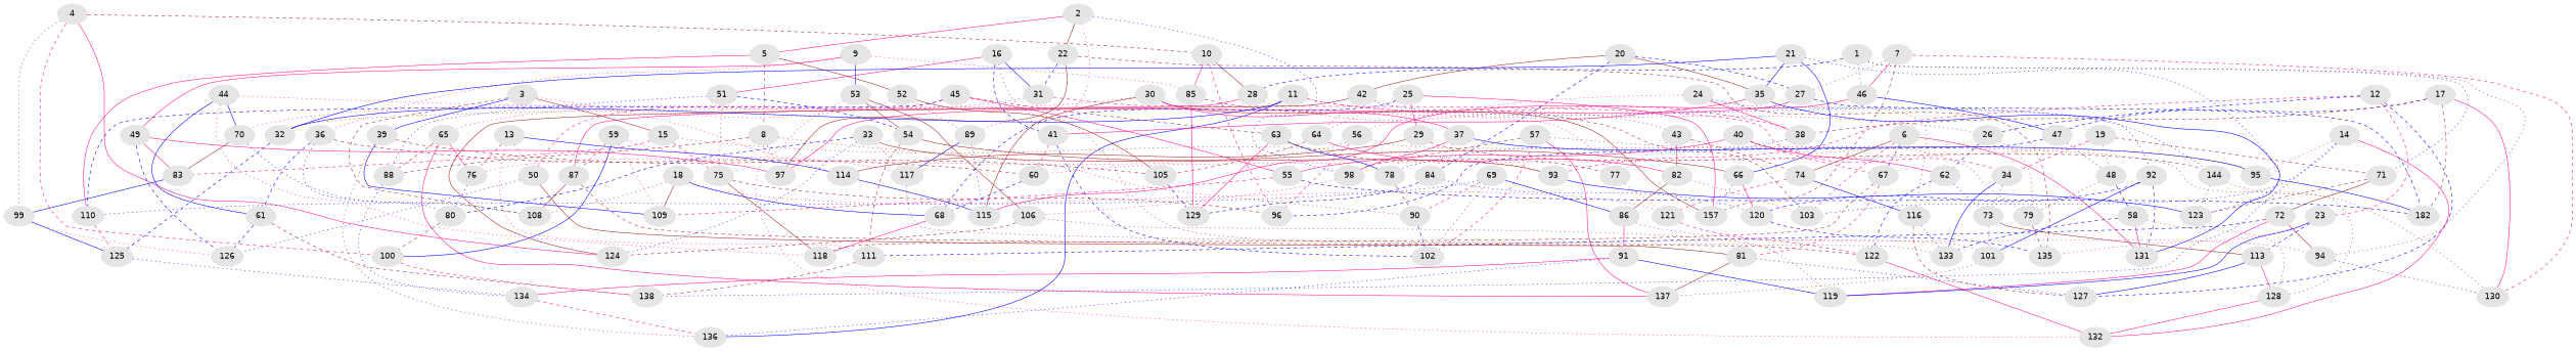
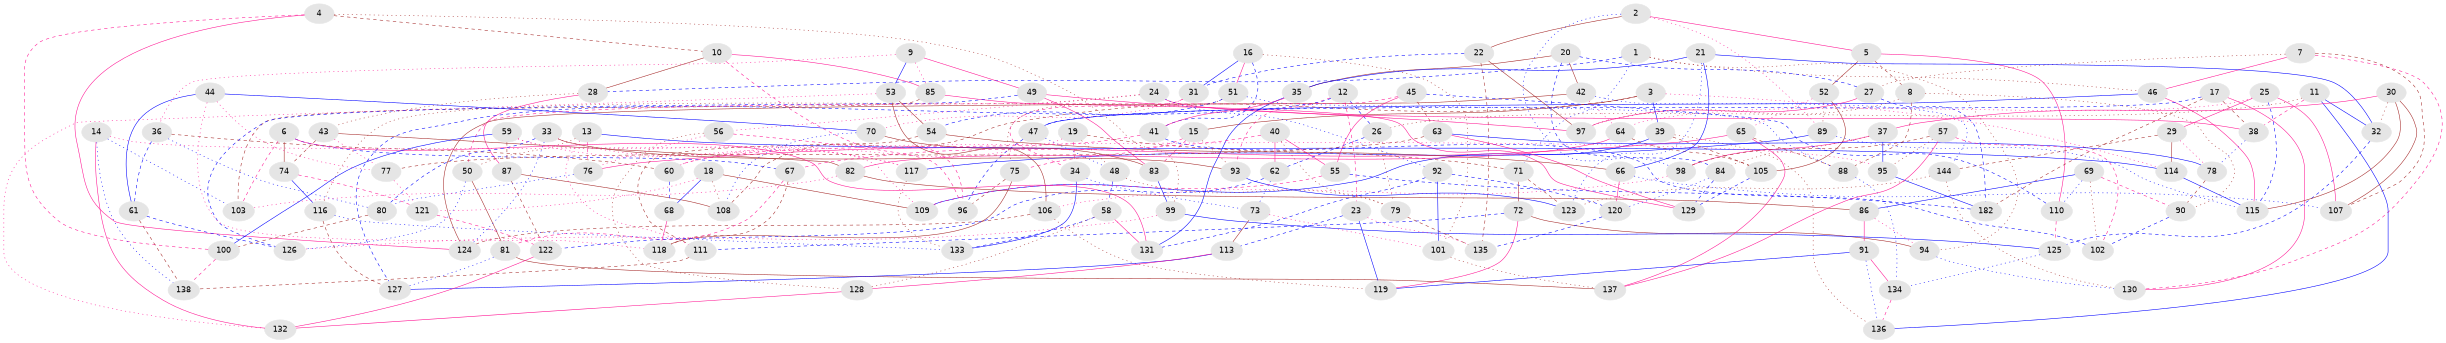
  graph {
    fontname="DejaVu Sans"
    node [color=gray90 fontname="DejaVu Sans" style=filled]
    edge [color=deeppink fontname="DejaVu Sans" style=solid]
    1
    28
    46
    71
    94
    43
    87
    47
    115
    123
    72
    130
    2
    5
    22
    89
    98
    8
    52
    110
    97
    31
    135
    117
    106
    3
    15
    39
    108
    114
    93
    75
    83
    136
    109
    105
    4
    10
    99
    100
    124
    85
    96
    125
    126
    138
    88
    90
    65
    6
    67
    74
    103
    131
    118
    81
    121
    116
    7
    27
-   107 [label=157]
+   107
    n62 [label=182]
    134
    102
    9
    36
    49
    53
    60
    80
    61
    132
    54
    129
    11
    26
    32
    38
    62
    79
    78
    12
    23
    127
    113
    119
    13
    50
    76
    111
    14
    95
    16
    41
    51
    101
    34
    70
    137
    17
    48
    18
    68
    122
    19
    73
    133
    58
    20
    35
    42
    84
    64
    n114 [label=144]
    120
    21
    66
    128
    24
    56
    92
    25
    29
    82
    77
    30
    37
    33
    40
    55
    86
    44
    45
    63
    57
    59
    69
    91
    1 -- 28 [color=blue style=dashed]
    1 -- 46 [color=brown style=dotted]
    1 -- 71 [color=blue style=dotted]
    1 -- 94 [color=brown style=dotted]
    28 -- 43 [color=brown style=dotted]
    28 -- 87
    46 -- 47 [color=blue]
    46 -- 115
    71 -- 123 [color=brown style=dashed]
    71 -- 72 [color=brown]
    94 -- 130 [color=blue style=dotted]
    43 -- 74 [color=brown style=dashed]
    43 -- 82 [color=brown]
    43 -- 77 [style=dotted]
    87 -- 108 [color=brown]
    87 -- 122 [color=brown style=dashed]
    47 -- 96 [color=blue style=dashed]
    47 -- 48 [color=blue style=dotted]
    72 -- 94 [color=brown]
    72 -- 119
    72 -- 111 [color=blue style=dashed]
    2 -- 5
    2 -- 22 [color=brown]
    2 -- 89 [style=dotted]
    2 -- 98 [color=blue style=dotted]
    5 -- 8 [color=brown style=dashed]
    5 -- 52 [color=brown]
    5 -- 110
    22 -- 97 [color=brown]
    22 -- 31 [color=blue style=dashed]
    22 -- 135 [color=brown style=dashed]
    89 -- 115 [color=blue style=dotted]
    89 -- 117 [color=blue]
    98 -- 106 [style=dotted]
    8 -- 97 [color=brown style=dotted]
    8 -- 88 [color=brown style=dashed]
    8 -- 90 [color=brown style=dotted]
    52 -- 89 [color=brown style=dotted]
    52 -- 105 [color=brown]
    52 -- 65 [style=dotted]
    110 -- 125 [style=dashed]
    31 -- 34 [style=dashed]
    31 -- 70 [style=dotted]
    117 -- 133 [color=brown style=dotted]
    106 -- 124 [color=brown style=dashed]
    106 -- 119 [color=brown style=dotted]
    3 -- 15 [color=brown]
    3 -- 39 [color=blue]
    3 -- 108 [color=brown style=dashed]
    3 -- 114 [style=dotted]
    15 -- 93 [color=brown style=dotted]
    15 -- 75 [style=dashed]
    15 -- 83 [style=dashed]
    39 -- 136 [color=brown style=dotted]
    39 -- 109 [color=blue]
    39 -- 105 [color=brown style=dashed]
    114 -- 115 [color=blue]
    93 -- 123 [color=blue]
    75 -- 96 [color=brown style=dashed]
    75 -- 118 [color=brown]
    83 -- 99 [color=blue]
    105 -- 129 [color=blue style=dashed]
    4 -- 10 [color=brown style=dashed]
    4 -- 99 [color=brown style=dotted]
    4 -- 100 [style=dashed]
    4 -- 124
    10 -- 28 [color=brown]
    10 -- 85
    10 -- 96 [style=dashed]
    99 -- 125 [color=blue]
    99 -- 126 [style=dotted]
    100 -- 138 [style=dashed]
    85 -- 103 [color=brown style=dashed]
    85 -- 129
    125 -- 134 [color=blue style=dotted]
    88 -- 134 [color=blue style=dotted]
    90 -- 102 [color=blue style=dashed]
    65 -- 88 [color=brown style=dashed]
    65 -- 76
    65 -- 137
    6 -- 67 [color=blue style=dashed]
    6 -- 74 [color=brown]
    6 -- 103 [style=dashed]
    6 -- 131
    67 -- 118 [color=brown style=dashed]
    67 -- 81 [style=dashed]
    74 -- 121 [style=dashed]
    74 -- 116 [color=blue]
    81 -- 127 [color=blue style=dotted]
    81 -- 137 [color=brown]
    121 -- 122 [style=dashed]
    116 -- 127 [color=brown style=dashed]
    116 -- 133 [color=blue style=dotted]
    7 -- 46
    7 -- 130 [style=dashed]
    7 -- 27 [color=brown style=dotted]
    7 -- 107 [color=brown style=dashed]
    27 -- 97
    27 -- n62 [color=blue style=dashed]
    134 -- 136 [style=dashed]
    9 -- 85 [style=dotted]
    9 -- 36 [style=dotted]
    9 -- 49
    9 -- 53 [color=blue]
    36 -- 60 [color=brown style=dashed]
    36 -- 80 [color=blue style=dotted]
    36 -- 61 [color=blue style=dashed]
    49 -- 97
    49 -- 83
    49 -- 126 [color=blue style=dashed]
    53 -- 106 [color=brown]
    53 -- 132 [style=dotted]
    53 -- 54 [color=brown]
    60 -- 68 [color=blue style=dashed]
    80 -- 100 [color=brown style=dashed]
    61 -- 126 [color=blue style=dashed]
    61 -- 138 [color=brown style=dashed]
    54 -- 111 [color=brown style=dashed]
    54 -- 66 [color=brown]
    11 -- 136 [color=blue]
    11 -- 26 [color=brown style=dotted]
    11 -- 32 [color=blue]
    11 -- 38 [style=dashed]
    26 -- 62 [color=blue style=dashed]
    26 -- 79 [color=brown style=dotted]
    32 -- 125 [color=blue style=dashed]
    38 -- 78 [color=blue style=dotted]
    62 -- 122 [color=blue style=dashed]
    62 -- 73 [color=blue style=dotted]
    79 -- 135 [color=brown style=dashed]
    78 -- 90 [color=brown style=dashed]
    12 -- 93 [style=dashed]
    12 -- 26 [color=blue style=dashed]
    12 -- 23 [style=dashed]
    12 -- 127 [color=blue style=dashed]
    23 -- 135 [style=dotted]
    23 -- 113 [color=blue style=dashed]
    23 -- 119 [color=blue]
    113 -- 127 [color=blue]
    113 -- 128
    13 -- 114 [color=blue]
    13 -- 50 [color=brown style=dotted]
    13 -- 76 [style=dashed]
    13 -- 111 [style=dotted]
    50 -- 126 [color=blue style=dotted]
    50 -- 81 [color=brown]
    76 -- 80 [color=blue style=dotted]
    111 -- 138 [color=brown style=dashed]
    14 -- 138 [color=blue style=dotted]
    14 -- 103 [color=blue style=dotted]
    14 -- 132
    14 -- 95 [style=dotted]
    95 -- n62 [color=blue]
    16 -- 31 [color=blue]
    16 -- 41 [color=blue style=dashed]
    16 -- 51
    16 -- 101 [color=brown style=dotted]
    41 -- 102 [color=blue style=dashed]
    41 -- 60 [style=dashed]
    51 -- 75 [color=brown style=dotted]
    51 -- 88 [color=blue style=dotted]
    51 -- 54 [color=blue style=dashed]
    101 -- 137 [color=brown style=dotted]
    34 -- 73 [color=blue style=dotted]
    34 -- 133 [color=blue]
    70 -- 108 [color=blue style=dotted]
    70 -- 83 [color=brown]
    17 -- 47 [color=blue style=dashed]
    17 -- 130
    17 -- n62 [color=brown style=dashed]
    17 -- 38 [color=brown style=dashed]
    48 -- 79 [color=brown style=dotted]
    48 -- 58 [color=blue style=dashed]
    18 -- 108 [color=brown style=dotted]
    18 -- 109 [color=brown]
    18 -- 121 [style=dotted]
    18 -- 68 [color=blue]
    68 -- 118
    122 -- 132
    19 -- 71 [color=brown style=dashed]
    19 -- 60 [style=dotted]
    19 -- 34 [style=dashed]
    19 -- 48 [color=brown style=dotted]
    73 -- 113 [color=brown]
    73 -- 101 [style=dotted]
    58 -- 131
    58 -- 133 [color=blue style=dashed]
    58 -- 128 [color=brown style=dotted]
    20 -- 27 [color=blue style=dashed]
    20 -- 35 [color=brown]
    20 -- 42 [color=brown]
    20 -- 84 [color=blue style=dashed]
    35 -- 131 [color=blue]
    35 -- 41
    42 -- 124 [color=brown]
    42 -- 64 [style=dotted]
    42 -- n114 [color=blue style=dotted]
    84 -- 129 [color=blue style=dashed]
    84 -- 120 [color=blue style=dotted]
    64 -- 105 [color=brown style=dashed]
    64 -- 82
    n114 -- 123 [color=brown style=dotted]
    n114 -- 130 [color=brown style=dotted]
    120 -- 135 [color=blue style=dashed]
    21 -- 123 [color=blue style=dotted]
    21 -- 32 [color=blue]
    21 -- 35 [color=blue]
    21 -- 66 [color=blue]
    66 -- 107 [color=blue style=dotted]
    66 -- 120
    128 -- 132
    24 -- 116 [color=brown style=dotted]
    24 -- 38
    24 -- 56 [style=dotted]
    24 -- 92 [color=blue style=dotted]
    56 -- 96 [style=dashed]
    56 -- 76 [style=dotted]
    56 -- 128 [color=brown style=dotted]
    92 -- 131 [color=blue style=dashed]
    92 -- 101 [color=blue]
    92 -- 120 [color=blue style=dashed]
    25 -- 107
-   25 -- 68 [color=blue style=dashed]
+   25 -- 115 [color=blue style=dashed]
    25 -- 64 [style=dotted]
    25 -- 29
    29 -- 114 [color=brown]
    29 -- 78 [style=dotted]
    29 -- n114 [color=brown style=dashed]
    82 -- 103 [style=dotted]
    82 -- 86 [color=brown]
    77 -- 121 [style=dotted]
    30 -- 115 [color=brown]
    30 -- 107 [color=brown]
    30 -- 32 [color=brown style=dotted]
    30 -- 37
    37 -- 98
    37 -- 95 [color=blue]
    37 -- 84 [color=brown style=dotted]
    33 -- 117 [style=dotted]
    33 -- 93 [color=brown]
    33 -- 124 [color=blue style=dotted]
    33 -- 80 [color=blue style=dashed]
    40 -- 67 [style=dashed]
    40 -- 62
    40 -- 79 [color=brown style=dotted]
    40 -- 55
    55 -- 109 [style=dashed]
    55 -- n62 [color=blue style=dashed]
    86 -- 94 [style=dotted]
    86 -- 91
    44 -- 118 [style=dotted]
    44 -- 61 [color=blue]
    44 -- 70 [color=blue]
    44 -- 77 [style=dotted]
    45 -- 110 [color=blue style=dashed]
    45 -- 50 [style=dashed]
    45 -- 55
    45 -- 63 [color=brown style=dashed]
    63 -- 129
    63 -- 78 [color=blue]
    63 -- 77 [color=brown style=dashed]
    57 -- 98 [color=brown style=dashed]
    57 -- 102 [style=dashed]
    57 -- 95 [color=brown style=dotted]
    57 -- 137
    59 -- 87 [color=brown style=dashed]
    59 -- 117 [style=dotted]
    59 -- 109 [style=dotted]
    59 -- 100 [color=blue]
    69 -- 110 [color=blue style=dotted]
    69 -- 90 [style=dashed]
    69 -- 102 [color=brown style=dotted]
    69 -- 86 [color=blue]
    91 -- 136 [color=blue style=dotted]
    91 -- 134
    91 -- 119 [color=blue]
  }
